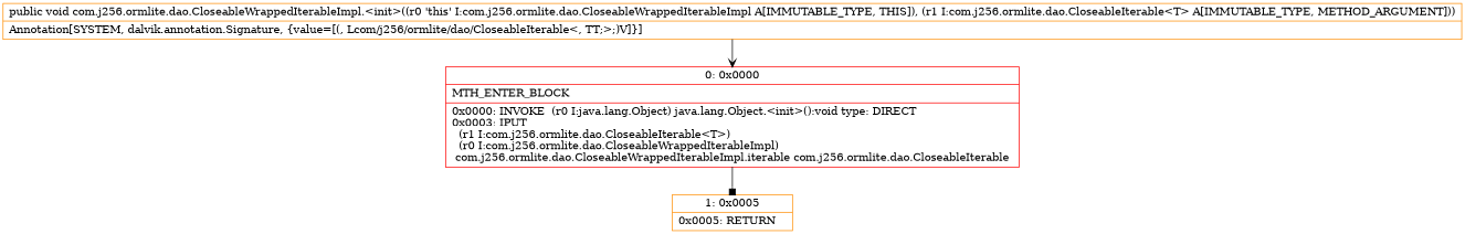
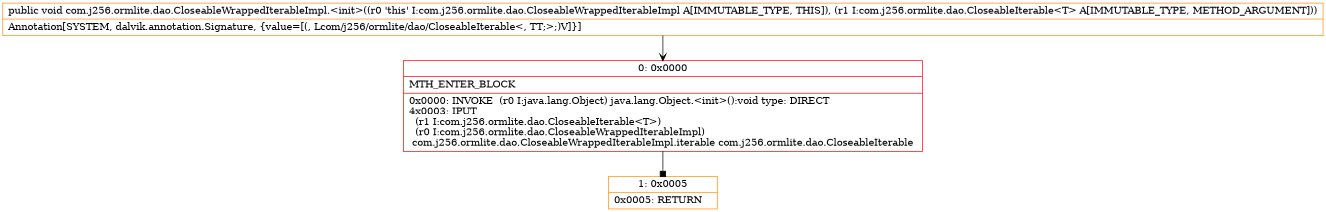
  digraph {
    node [shape=record color=darkorange]
-   n1 [label="{0\:\ 0x0000|MTH_ENTER_BLOCK\l|0x0000: INVOKE  (r0 I:java.lang.Object) java.lang.Object.\<init\>():void type: DIRECT \l0x0003: IPUT  \l  (r1 I:com.j256.ormlite.dao.CloseableIterable\<T\>)\l  (r0 I:com.j256.ormlite.dao.CloseableWrappedIterableImpl)\l com.j256.ormlite.dao.CloseableWrappedIterableImpl.iterable com.j256.ormlite.dao.CloseableIterable \l}" color=red]
+   n1 [label="{0\:\ 0x0000|MTH_ENTER_BLOCK\l|0x0000: INVOKE  (r0 I:java.lang.Object) java.lang.Object.\<init\>():void type: DIRECT \l4x0003: IPUT  \l  (r1 I:com.j256.ormlite.dao.CloseableIterable\<T\>)\l  (r0 I:com.j256.ormlite.dao.CloseableWrappedIterableImpl)\l com.j256.ormlite.dao.CloseableWrappedIterableImpl.iterable com.j256.ormlite.dao.CloseableIterable \l}" color=red]
    n2 [label="{1\:\ 0x0005|0x0005: RETURN   \l}"]
    n3 [label="{public void com.j256.ormlite.dao.CloseableWrappedIterableImpl.\<init\>((r0 'this' I:com.j256.ormlite.dao.CloseableWrappedIterableImpl A[IMMUTABLE_TYPE, THIS]), (r1 I:com.j256.ormlite.dao.CloseableIterable\<T\> A[IMMUTABLE_TYPE, METHOD_ARGUMENT]))  | Annotation[SYSTEM, dalvik.annotation.Signature, \{value=[(, Lcom\/j256\/ormlite\/dao\/CloseableIterable\<, TT;\>;)V]\}]\l}"]
    n1 -> n2 [arrowhead=box]
    n3 -> n1 [arrowhead=vee]
  }
